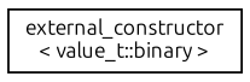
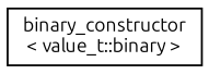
  digraph {
    rankdir=TB
    fontname=Ubuntu
-   n1 [color=black fillcolor=white fontname=Ubuntu fontsize=10 height=0.2 label="external_constructor\l\< value_t::binary \>" shape=record style=filled width=0.4]
+   n1 [color=black fillcolor=white fontname=Ubuntu fontsize=10 height=0.2 label="binary_constructor\l\< value_t::binary \>" shape=record style=filled width=0.4]
  }
